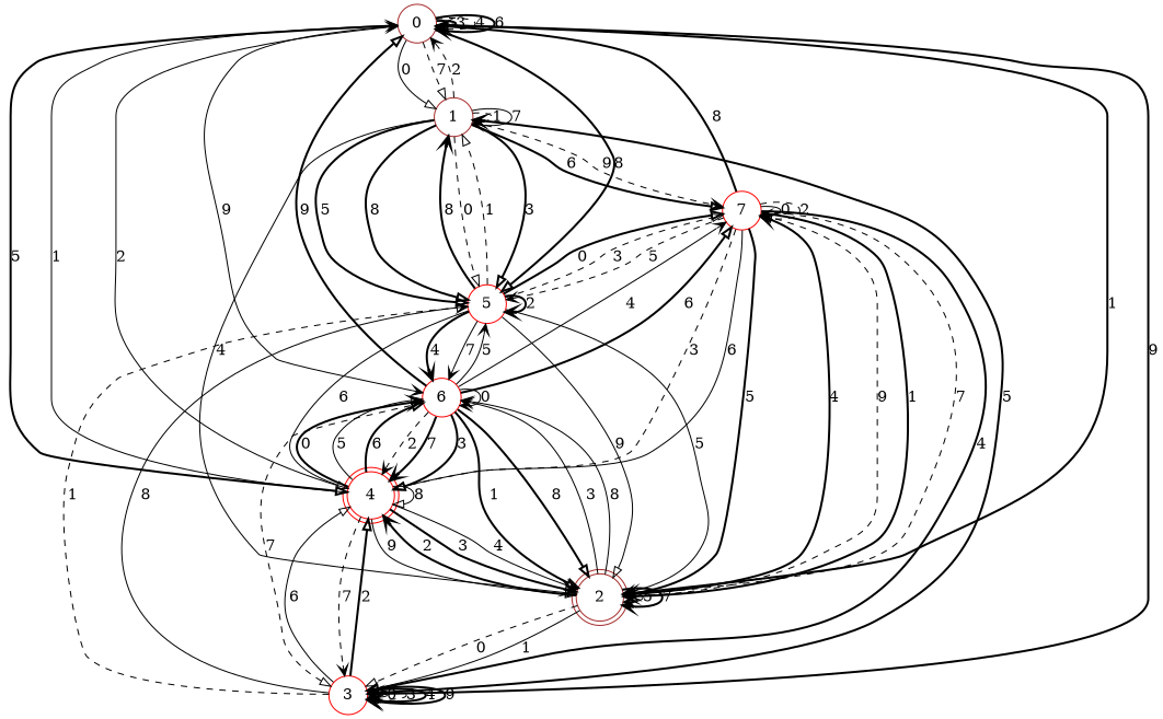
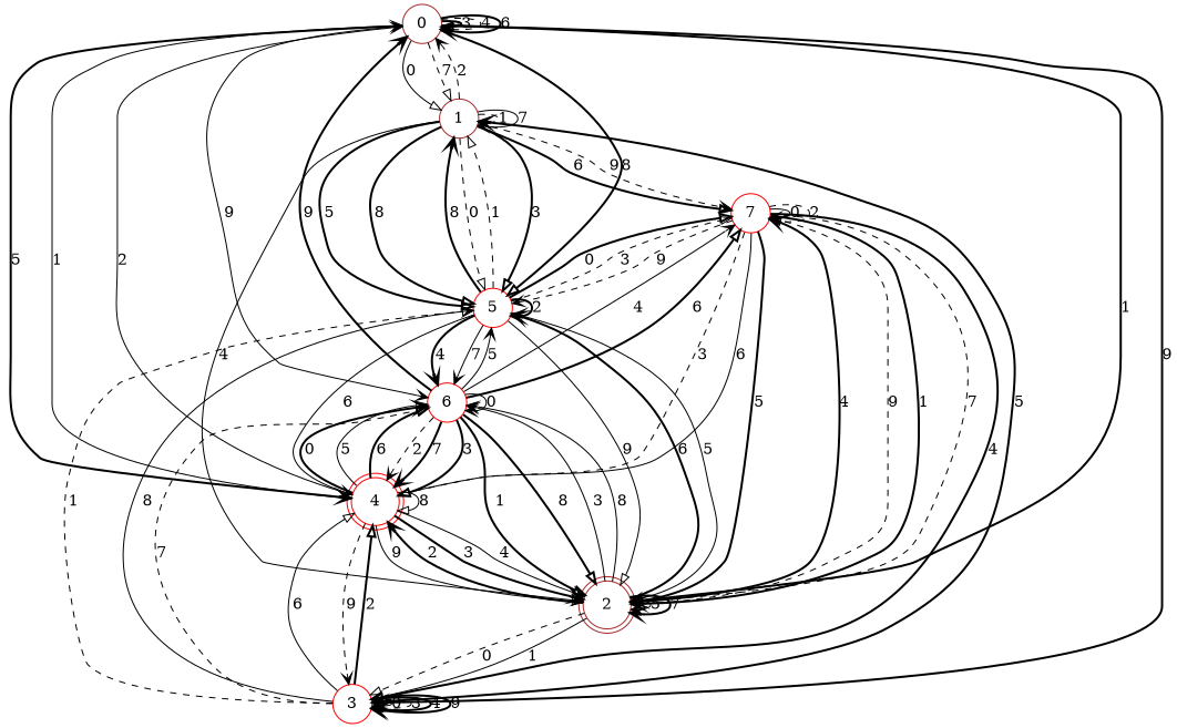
  digraph {
    node [color=red shape=circle]
    edge [arrowhead=vee style=bold]
    n1 [color=brown label=0]
    n2 [color=brown label=1]
    n3 [color=brown label=2 shape=doublecircle]
    n4 [label=3]
    n5 [label=4 shape=doublecircle]
    n6 [label=5]
    n7 [label=6]
    n8 [label=7]
    n1 -> n1 [arrowhead=onormal label=3]
    n1 -> n1 [label=4 style=dashed]
    n1 -> n1 [label=6]
    n1 -> n2 [arrowhead=onormal label=0 style=solid]
    n1 -> n2 [arrowhead=onormal label=7 style=dashed]
    n1 -> n3 [arrowhead=onormal label=1]
    n1 -> n4 [label=9]
-   n1 -> n5 [arrowhead=onormal label=5]
+   n1 -> n5 [label=5]
    n1 -> n6 [arrowhead=onormal label=8]
    n1 -> n7 [label=9 style=solid]
    n2 -> n1 [label=2 style=dashed]
    n2 -> n2 [label=1 style=dashed]
    n2 -> n2 [label=7 style=solid]
-   n2 -> n3 [arrowhead=onormal label=4 style=solid]
+   n2 -> n3 [label=4 style=solid]
    n2 -> n6 [arrowhead=onormal label=0 style=dashed]
    n2 -> n6 [arrowhead=onormal label=3]
    n2 -> n6 [arrowhead=onormal label=5]
    n2 -> n6 [arrowhead=onormal label=8]
    n2 -> n8 [arrowhead=onormal label=6]
    n2 -> n8 [label=9 style=dashed]
    n3 -> n3 [label=5 style=solid]
    n3 -> n3 [label=7]
    n3 -> n4 [arrowhead=onormal label=0 style=dashed]
    n3 -> n4 [label=1 style=solid]
    n3 -> n5 [label=2]
+   n3 -> n6 [label=6]
    n3 -> n7 [label=3 style=solid]
    n3 -> n7 [label=8 style=solid]
    n3 -> n8 [label=4]
    n3 -> n8 [arrowhead=onormal label=9 style=dashed]
    n4 -> n2 [label=5]
    n4 -> n4 [label=0 style=solid]
    n4 -> n4 [arrowhead=onormal label=3 style=dashed]
    n4 -> n4 [label=4]
    n4 -> n4 [label=9]
    n4 -> n5 [arrowhead=onormal label=2]
    n4 -> n5 [arrowhead=onormal label=6 style=solid]
    n4 -> n6 [arrowhead=onormal label=1 style=dashed]
    n4 -> n6 [label=8 style=solid]
-   n7 -> n4 [arrowhead=onormal label=7 style=dashed]
+   n4 -> n7 [arrowhead=onormal label=7 style=dashed]
    n5 -> n1 [label=1 style=solid]
    n5 -> n1 [label=2 style=solid]
    n5 -> n3 [label=3]
    n5 -> n3 [label=4 style=solid]
    n5 -> n3 [arrowhead=onormal label=9 style=solid]
-   n5 -> n4 [label=7 style=dashed]
+   n5 -> n4 [label=9 style=dashed]
    n5 -> n5 [arrowhead=onormal label=8 style=solid]
    n5 -> n7 [label=0]
    n5 -> n7 [arrowhead=onormal label=5 style=solid]
    n5 -> n7 [arrowhead=onormal label=6]
    n6 -> n2 [arrowhead=onormal label=1 style=dashed]
    n6 -> n2 [label=8]
    n6 -> n3 [label=5 style=solid]
    n6 -> n3 [arrowhead=onormal label=9 style=solid]
-   n6 -> n5 [arrowhead=onormal label=6 style=solid]
+   n6 -> n5 [label=6 style=solid]
    n6 -> n6 [label=2]
    n6 -> n7 [label=4]
    n6 -> n7 [label=7 style=solid]
    n6 -> n8 [arrowhead=onormal label=0]
    n6 -> n8 [arrowhead=onormal label=3 style=dashed]
-   n7 -> n1 [arrowhead=onormal label=9]
+   n7 -> n1 [label=9]
    n7 -> n3 [arrowhead=onormal label=1]
    n7 -> n3 [arrowhead=onormal label=8]
    n7 -> n5 [label=2 style=dashed]
    n7 -> n5 [arrowhead=onormal label=3]
    n7 -> n5 [label=7]
    n7 -> n6 [label=5 style=solid]
    n7 -> n7 [label=0 style=solid]
    n7 -> n8 [label=4 style=solid]
    n7 -> n8 [arrowhead=onormal label=6]
-   n8 -> n1 [label=8]
    n8 -> n3 [label=1]
    n8 -> n3 [label=5]
    n8 -> n3 [arrowhead=onormal label=7 style=dashed]
    n8 -> n4 [arrowhead=onormal label=4]
    n8 -> n5 [arrowhead=onormal label=3 style=dashed]
    n8 -> n5 [arrowhead=onormal label=6 style=solid]
-   n8 -> n6 [label=5 style=dashed]
+   n8 -> n6 [label=9 style=dashed]
    n8 -> n8 [label=0 style=solid]
    n8 -> n8 [arrowhead=onormal label=2 style=dashed]
  }
